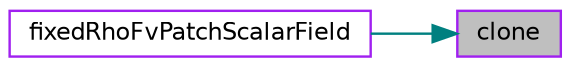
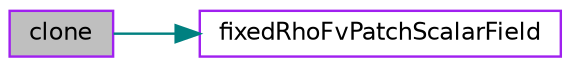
  digraph {
    rankdir=LR
    node [color=purple fontname=Helvetica fontsize=10 shape=record]
    n1 [fillcolor=grey75 fontcolor=black height=0.2 label=clone style=filled width=0.4]
    n2 [height=0.2 label=fixedRhoFvPatchScalarField width=0.4]
-   n2 -> n1 [color=teal fontname=Helvetica fontsize=10 labelfontname=Helvetica labelfontsize=10 style=solid]
+   n1 -> n2 [color=teal fontname=Helvetica fontsize=10 labelfontname=Helvetica labelfontsize=10 style=solid]
  }
